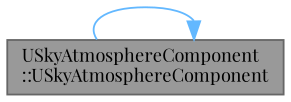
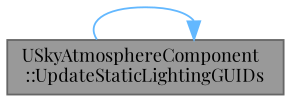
  digraph {
    rankdir=LR
    fontname="Playfair Display"
-   n1 [color=gray40 fillcolor=grey60 fontcolor=black fontname="Playfair Display" fontsize=10 height=0.2 label="USkyAtmosphereComponent\l::USkyAtmosphereComponent" shape=box style=filled width=0.4]
+   n1 [color=gray40 fillcolor=grey60 fontcolor=black fontname="Playfair Display" fontsize=10 height=0.2 label="USkyAtmosphereComponent\l::UpdateStaticLightingGUIDs" shape=box style=filled width=0.4]
    n1 -> n1 [color=steelblue1 fontname="Playfair Display" fontsize=10 labelfontname=Helvetica labelfontsize=10 style=solid]
  }
